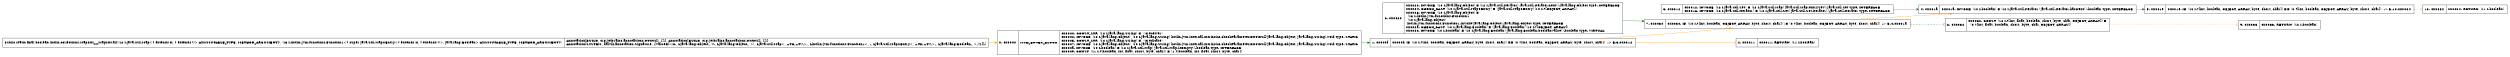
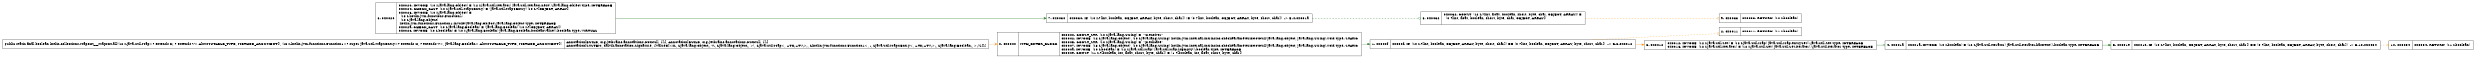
  digraph {
    rankdir=LR
    node [shape=record]
    edge [arrowhead=odot color=darkorange]
    n1 [label="{0\:\ 0x0000|MTH_ENTER_BLOCK\l|0x0000: CONST_STR  (r0 I:java.lang.String) =  \"$receiver\" \l0x0002: INVOKE  (r2 I:java.lang.Object), (r0 I:java.lang.String) kotlin.jvm.internal.Intrinsics.checkParameterIsNotNull(java.lang.Object, java.lang.String):void type: STATIC \l0x0005: CONST_STR  (r0 I:java.lang.String) =  \"predicate\" \l0x0007: INVOKE  (r3 I:java.lang.Object), (r0 I:java.lang.String) kotlin.jvm.internal.Intrinsics.checkParameterIsNotNull(java.lang.Object, java.lang.String):void type: STATIC \l0x000a: INVOKE  (r0 I:boolean) = (r2 I:java.util.Map) java.util.Map.isEmpty():boolean type: INTERFACE \l0x000e: CONST  (r1 I:?[boolean, int, float, short, byte, char]) = (1 ?[boolean, int, float, short, byte, char]) \l}"]
    n2 [label="{1\:\ 0x000f|0x000f: IF  (r0 I:?[int, boolean, OBJECT, ARRAY, byte, short, char]) == (0 ?[int, boolean, OBJECT, ARRAY, byte, short, char])  \-\> B:3:0x0012 \l}"]
    n3 [label="{2\:\ 0x0011|0x0011: RETURN  (r1 I:boolean) \l}"]
    n4 [label="{3\:\ 0x0012|0x0012: INVOKE  (r2 I:java.util.Set) = (r2 I:java.util.Map) java.util.Map.entrySet():java.util.Set type: INTERFACE \l0x0016: INVOKE  (r2 I:java.util.Iterator) = (r2 I:java.util.Set) java.util.Set.iterator():java.util.Iterator type: INTERFACE \l}"]
    n5 [label="{4\:\ 0x001a|0x001a: INVOKE  (r0 I:boolean) = (r2 I:java.util.Iterator) java.util.Iterator.hasNext():boolean type: INTERFACE \l}"]
    n6 [label="{5\:\ 0x001e|0x001e: IF  (r0 I:?[int, boolean, OBJECT, ARRAY, byte, short, char]) == (0 ?[int, boolean, OBJECT, ARRAY, byte, short, char])  \-\> B:10:0x0034 \l}"]
    n7 [label="{10\:\ 0x0034|0x0034: RETURN  (r1 I:boolean) \l}"]
    n8 [label="{6\:\ 0x0020|0x0020: INVOKE  (r0 I:java.lang.Object) = (r2 I:java.util.Iterator) java.util.Iterator.next():java.lang.Object type: INTERFACE \l0x0024: CHECK_CAST  (r0 I:java.util.Map$Entry) = (java.util.Map$Entry) (r0 I:?[OBJECT, ARRAY]) \l0x0026: INVOKE  (r0 I:java.lang.Object) = \l  (r3 I:kotlin.jvm.functions.Function1)\l  (r0 I:java.lang.Object)\l kotlin.jvm.functions.Function1.invoke(java.lang.Object):java.lang.Object type: INTERFACE \l0x002a: CHECK_CAST  (r0 I:java.lang.Boolean) = (java.lang.Boolean) (r0 I:?[OBJECT, ARRAY]) \l0x002c: INVOKE  (r0 I:boolean) = (r0 I:java.lang.Boolean) java.lang.Boolean.booleanValue():boolean type: VIRTUAL \l}"]
    n9 [label="{7\:\ 0x0030|0x0030: IF  (r0 I:?[int, boolean, OBJECT, ARRAY, byte, short, char]) != (0 ?[int, boolean, OBJECT, ARRAY, byte, short, char])  \-\> B:4:0x001a \l}"]
    n10 [label="{8\:\ 0x0032|0x0032: CONST  (r2 I:?[int, float, boolean, short, byte, char, OBJECT, ARRAY]) = \l  (0 ?[int, float, boolean, short, byte, char, OBJECT, ARRAY])\l \l}"]
    n11 [label="{9\:\ 0x0033|0x0033: RETURN  (r2 I:boolean) \l}"]
    n12 [label="{public static final boolean kotlin.collections.MapsKt___MapsKt.all((r2 I:java.util.Map\<? extends K, ? extends V\> A[IMMUTABLE_TYPE, METHOD_ARGUMENT]), (r3 I:kotlin.jvm.functions.Function1\<? super java.util.Map$Entry\<? extends K, ? extends V\>, java.lang.Boolean\> A[IMMUTABLE_TYPE, METHOD_ARGUMENT]))  | Annotation[BUILD, org.jetbrains.annotations.NotNull, \{\}], Annotation[BUILD, org.jetbrains.annotations.NotNull, \{\}]\lAnnotation[SYSTEM, dalvik.annotation.Signature, \{value=[\<K:, Ljava\/lang\/Object;, V:, Ljava\/lang\/Object;, \>(, Ljava\/util\/Map\<, +TK;+TV;\>;, Lkotlin\/jvm\/functions\/Function1\<, \-, Ljava\/util\/Map$Entry\<, +TK;+TV;\>;, Ljava\/lang\/Boolean;, \>;)Z]\}]\l}"]
    n1 -> n2 [arrowhead=normal color=darkgreen]
-   n2 -> n3 [style=solid]
-   n2 -> n9 [arrowhead=normal]
-   n4 -> n5 [arrowhead=vee color=darkgreen]
+   n2 -> n3 [style=dashed]
+   n2 -> n4 [arrowhead=normal]
+   n4 -> n5 [color=darkgreen]
    n5 -> n6 [arrowhead=normal color=darkgreen]
    n6 -> n7 [style=dashed]
    n8 -> n9 [arrowhead=vee color=darkgreen]
-   n9 -> n5 [arrowhead=normal]
    n9 -> n10 [color=darkgreen style=dashed]
    n10 -> n11 [style=dashed]
    n12 -> n1 [arrowhead=vee]
  }
